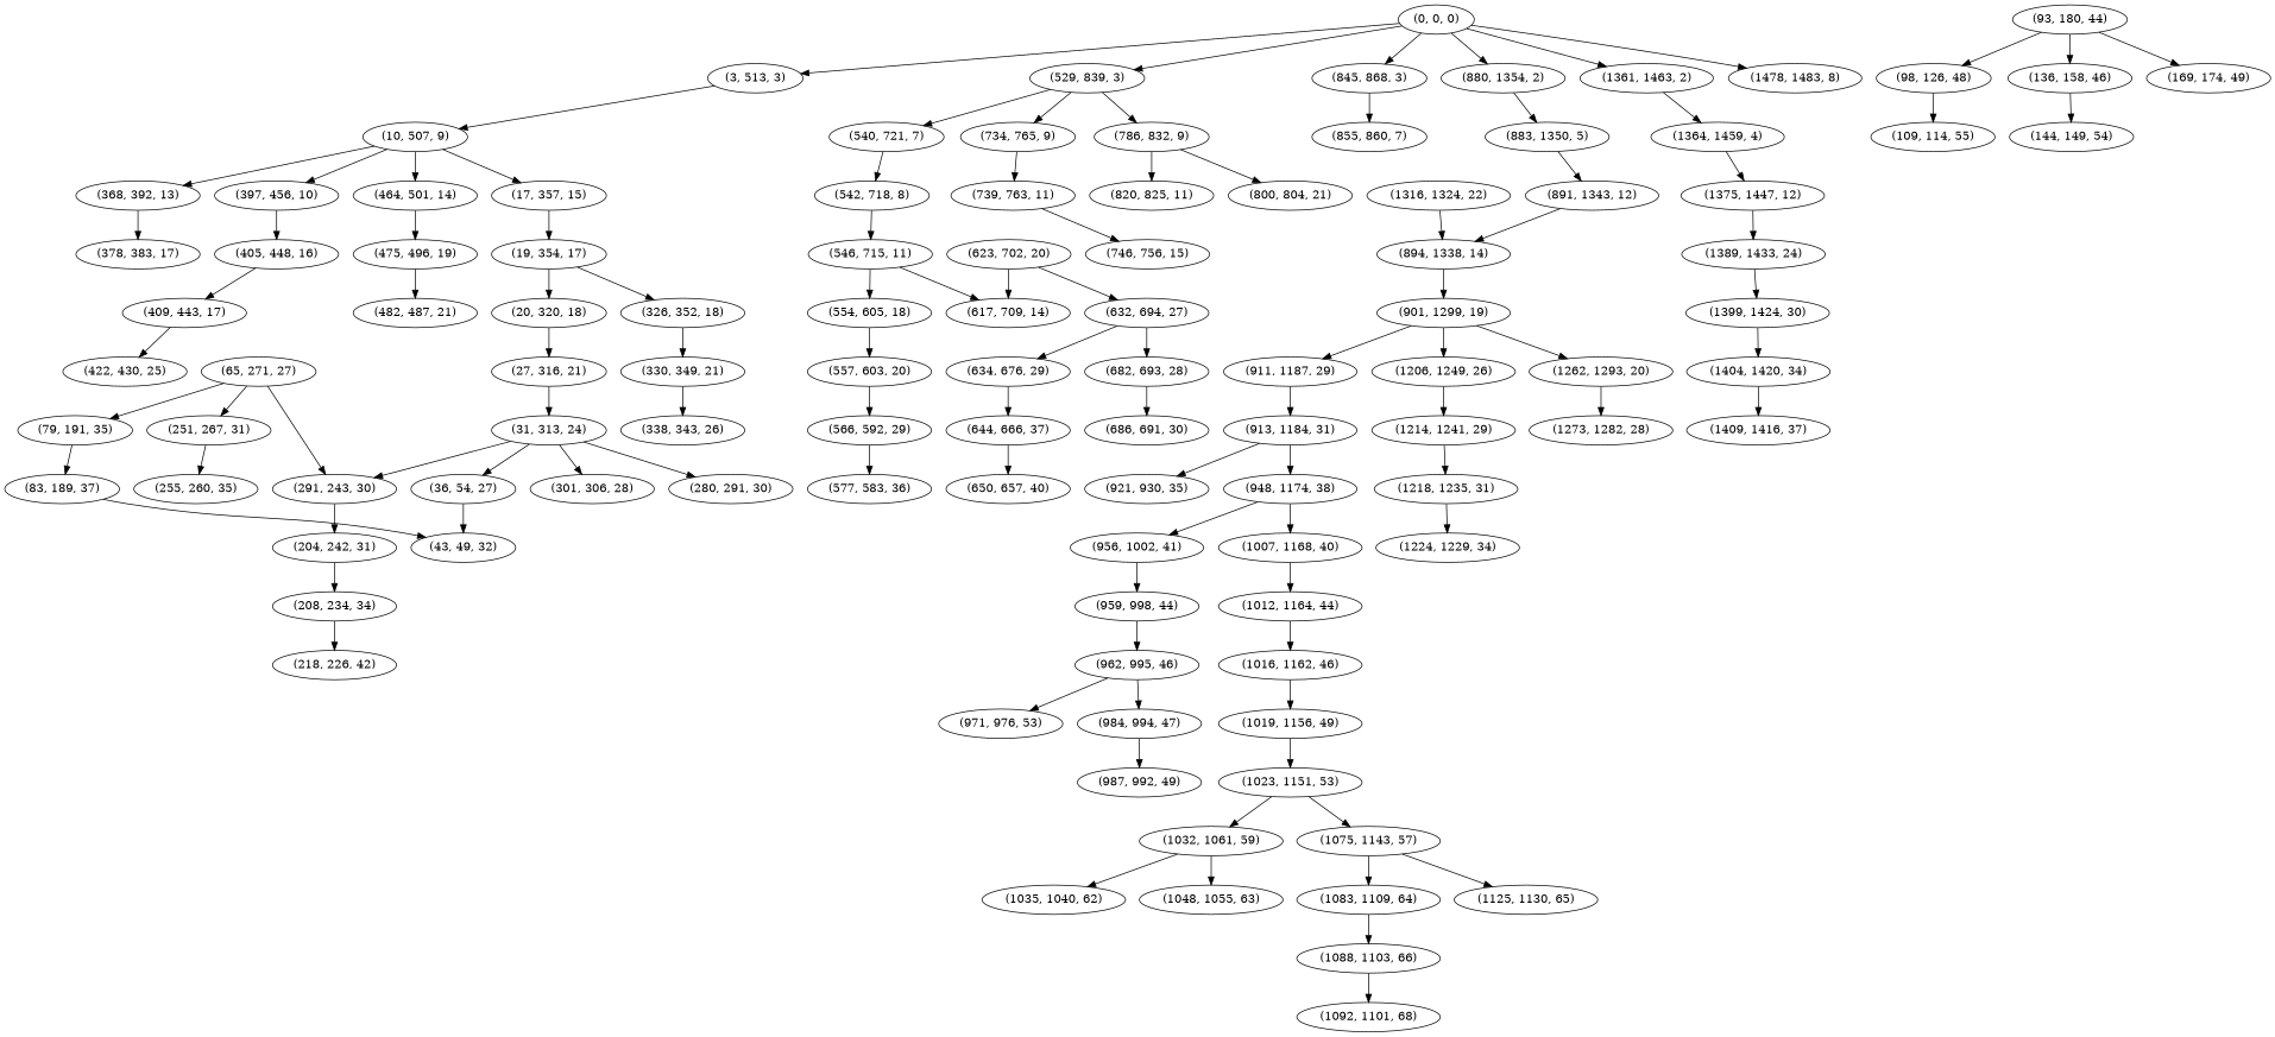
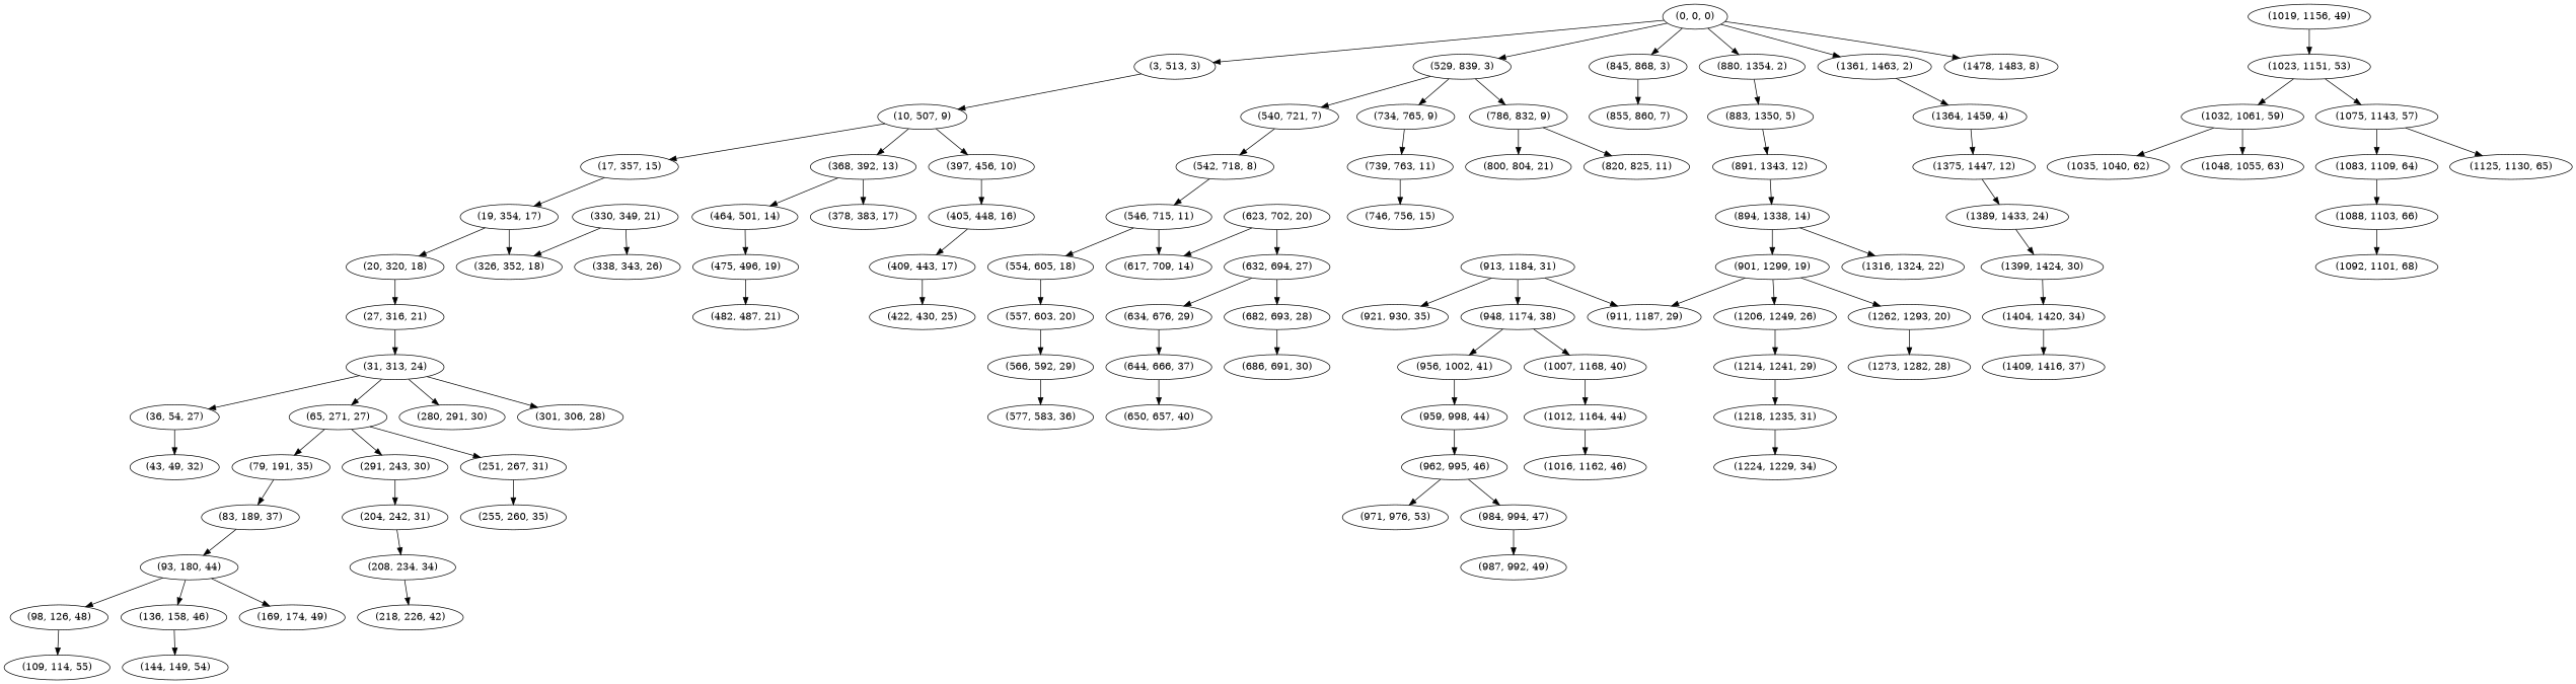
  digraph {
    "(0, 0, 0)"
    "(3, 513, 3)"
    "(529, 839, 3)"
    "(845, 868, 3)"
    "(880, 1354, 2)"
    "(1361, 1463, 2)"
    "(1478, 1483, 8)"
    "(10, 507, 9)"
    "(540, 721, 7)"
    "(734, 765, 9)"
    "(786, 832, 9)"
    "(855, 860, 7)"
    "(883, 1350, 5)"
    "(1364, 1459, 4)"
    "(17, 357, 15)"
    "(368, 392, 13)"
    "(397, 456, 10)"
    "(464, 501, 14)"
    "(19, 354, 17)"
    "(378, 383, 17)"
    "(405, 448, 16)"
    "(475, 496, 19)"
    "(20, 320, 18)"
    "(326, 352, 18)"
    "(27, 316, 21)"
    "(330, 349, 21)"
    "(31, 313, 24)"
    "(36, 54, 27)"
    "(65, 271, 27)"
    "(280, 291, 30)"
    "(301, 306, 28)"
    "(43, 49, 32)"
    "(79, 191, 35)"
    n34 [label="(291, 243, 30)"]
    "(251, 267, 31)"
    "(83, 189, 37)"
    "(204, 242, 31)"
    "(255, 260, 35)"
    "(93, 180, 44)"
    "(98, 126, 48)"
    "(136, 158, 46)"
    "(169, 174, 49)"
    "(109, 114, 55)"
    "(144, 149, 54)"
    "(208, 234, 34)"
    "(218, 226, 42)"
    "(338, 343, 26)"
    "(409, 443, 17)"
    "(422, 430, 25)"
    "(482, 487, 21)"
    "(542, 718, 8)"
    "(739, 763, 11)"
    "(800, 804, 21)"
    "(820, 825, 11)"
    "(546, 715, 11)"
    "(554, 605, 18)"
    "(617, 709, 14)"
    "(557, 603, 20)"
    "(566, 592, 29)"
    "(577, 583, 36)"
    "(623, 702, 20)"
    "(632, 694, 27)"
    "(634, 676, 29)"
    "(682, 693, 28)"
    "(644, 666, 37)"
    "(686, 691, 30)"
    "(650, 657, 40)"
    "(746, 756, 15)"
    "(891, 1343, 12)"
    "(894, 1338, 14)"
    "(901, 1299, 19)"
    "(1316, 1324, 22)"
    "(911, 1187, 29)"
    "(1206, 1249, 26)"
    "(1262, 1293, 20)"
    "(913, 1184, 31)"
    "(1214, 1241, 29)"
    "(1273, 1282, 28)"
    "(921, 930, 35)"
    "(948, 1174, 38)"
    "(956, 1002, 41)"
    "(1007, 1168, 40)"
    "(959, 998, 44)"
    "(1012, 1164, 44)"
    "(962, 995, 46)"
    "(971, 976, 53)"
    "(984, 994, 47)"
    "(987, 992, 49)"
    "(1016, 1162, 46)"
    "(1019, 1156, 49)"
    "(1023, 1151, 53)"
    "(1032, 1061, 59)"
    "(1075, 1143, 57)"
    "(1035, 1040, 62)"
    "(1048, 1055, 63)"
    "(1083, 1109, 64)"
    "(1125, 1130, 65)"
    "(1088, 1103, 66)"
    "(1092, 1101, 68)"
    "(1218, 1235, 31)"
    "(1224, 1229, 34)"
    "(1375, 1447, 12)"
    "(1389, 1433, 24)"
    "(1399, 1424, 30)"
    "(1404, 1420, 34)"
    "(1409, 1416, 37)"
    "(0, 0, 0)" -> "(3, 513, 3)"
    "(0, 0, 0)" -> "(529, 839, 3)"
    "(0, 0, 0)" -> "(845, 868, 3)"
    "(0, 0, 0)" -> "(880, 1354, 2)"
    "(0, 0, 0)" -> "(1361, 1463, 2)"
    "(0, 0, 0)" -> "(1478, 1483, 8)"
    "(3, 513, 3)" -> "(10, 507, 9)"
    "(529, 839, 3)" -> "(540, 721, 7)"
    "(529, 839, 3)" -> "(734, 765, 9)"
    "(529, 839, 3)" -> "(786, 832, 9)"
    "(845, 868, 3)" -> "(855, 860, 7)"
    "(880, 1354, 2)" -> "(883, 1350, 5)"
    "(1361, 1463, 2)" -> "(1364, 1459, 4)"
    "(10, 507, 9)" -> "(17, 357, 15)"
    "(10, 507, 9)" -> "(368, 392, 13)"
    "(10, 507, 9)" -> "(397, 456, 10)"
-   "(10, 507, 9)" -> "(464, 501, 14)"
+   "(368, 392, 13)" -> "(464, 501, 14)"
    "(540, 721, 7)" -> "(542, 718, 8)"
    "(734, 765, 9)" -> "(739, 763, 11)"
    "(786, 832, 9)" -> "(800, 804, 21)"
    "(786, 832, 9)" -> "(820, 825, 11)"
    "(883, 1350, 5)" -> "(891, 1343, 12)"
    "(1364, 1459, 4)" -> "(1375, 1447, 12)"
    "(17, 357, 15)" -> "(19, 354, 17)"
    "(368, 392, 13)" -> "(378, 383, 17)"
    "(397, 456, 10)" -> "(405, 448, 16)"
    "(464, 501, 14)" -> "(475, 496, 19)"
    "(19, 354, 17)" -> "(20, 320, 18)"
    "(19, 354, 17)" -> "(326, 352, 18)"
    "(405, 448, 16)" -> "(409, 443, 17)"
    "(475, 496, 19)" -> "(482, 487, 21)"
    "(20, 320, 18)" -> "(27, 316, 21)"
-   "(326, 352, 18)" -> "(330, 349, 21)"
+   "(330, 349, 21)" -> "(326, 352, 18)"
    "(27, 316, 21)" -> "(31, 313, 24)"
    "(330, 349, 21)" -> "(338, 343, 26)"
    "(31, 313, 24)" -> "(36, 54, 27)"
-   "(31, 313, 24)" -> n34
+   "(31, 313, 24)" -> "(65, 271, 27)"
    "(31, 313, 24)" -> "(280, 291, 30)"
    "(31, 313, 24)" -> "(301, 306, 28)"
    "(36, 54, 27)" -> "(43, 49, 32)"
    "(65, 271, 27)" -> "(79, 191, 35)"
    "(65, 271, 27)" -> n34
    "(65, 271, 27)" -> "(251, 267, 31)"
    "(79, 191, 35)" -> "(83, 189, 37)"
    n34 -> "(204, 242, 31)"
    "(251, 267, 31)" -> "(255, 260, 35)"
-   "(83, 189, 37)" -> "(43, 49, 32)"
+   "(83, 189, 37)" -> "(93, 180, 44)"
    "(204, 242, 31)" -> "(208, 234, 34)"
    "(93, 180, 44)" -> "(98, 126, 48)"
    "(93, 180, 44)" -> "(136, 158, 46)"
    "(93, 180, 44)" -> "(169, 174, 49)"
    "(98, 126, 48)" -> "(109, 114, 55)"
    "(136, 158, 46)" -> "(144, 149, 54)"
    "(208, 234, 34)" -> "(218, 226, 42)"
    "(409, 443, 17)" -> "(422, 430, 25)"
    "(542, 718, 8)" -> "(546, 715, 11)"
    "(739, 763, 11)" -> "(746, 756, 15)"
    "(546, 715, 11)" -> "(554, 605, 18)"
    "(546, 715, 11)" -> "(617, 709, 14)"
    "(554, 605, 18)" -> "(557, 603, 20)"
    "(557, 603, 20)" -> "(566, 592, 29)"
    "(566, 592, 29)" -> "(577, 583, 36)"
    "(623, 702, 20)" -> "(617, 709, 14)"
    "(623, 702, 20)" -> "(632, 694, 27)"
    "(632, 694, 27)" -> "(634, 676, 29)"
    "(632, 694, 27)" -> "(682, 693, 28)"
    "(634, 676, 29)" -> "(644, 666, 37)"
    "(682, 693, 28)" -> "(686, 691, 30)"
    "(644, 666, 37)" -> "(650, 657, 40)"
    "(891, 1343, 12)" -> "(894, 1338, 14)"
    "(894, 1338, 14)" -> "(901, 1299, 19)"
-   "(1316, 1324, 22)" -> "(894, 1338, 14)"
+   "(894, 1338, 14)" -> "(1316, 1324, 22)"
    "(901, 1299, 19)" -> "(911, 1187, 29)"
    "(901, 1299, 19)" -> "(1206, 1249, 26)"
    "(901, 1299, 19)" -> "(1262, 1293, 20)"
-   "(911, 1187, 29)" -> "(913, 1184, 31)"
+   "(913, 1184, 31)" -> "(911, 1187, 29)"
    "(1206, 1249, 26)" -> "(1214, 1241, 29)"
    "(1262, 1293, 20)" -> "(1273, 1282, 28)"
    "(913, 1184, 31)" -> "(921, 930, 35)"
    "(913, 1184, 31)" -> "(948, 1174, 38)"
    "(1214, 1241, 29)" -> "(1218, 1235, 31)"
    "(948, 1174, 38)" -> "(956, 1002, 41)"
    "(948, 1174, 38)" -> "(1007, 1168, 40)"
    "(956, 1002, 41)" -> "(959, 998, 44)"
    "(1007, 1168, 40)" -> "(1012, 1164, 44)"
    "(959, 998, 44)" -> "(962, 995, 46)"
    "(1012, 1164, 44)" -> "(1016, 1162, 46)"
    "(962, 995, 46)" -> "(971, 976, 53)"
    "(962, 995, 46)" -> "(984, 994, 47)"
    "(984, 994, 47)" -> "(987, 992, 49)"
-   "(1016, 1162, 46)" -> "(1019, 1156, 49)"
    "(1019, 1156, 49)" -> "(1023, 1151, 53)"
    "(1023, 1151, 53)" -> "(1032, 1061, 59)"
    "(1023, 1151, 53)" -> "(1075, 1143, 57)"
    "(1032, 1061, 59)" -> "(1035, 1040, 62)"
    "(1032, 1061, 59)" -> "(1048, 1055, 63)"
    "(1075, 1143, 57)" -> "(1083, 1109, 64)"
    "(1075, 1143, 57)" -> "(1125, 1130, 65)"
    "(1083, 1109, 64)" -> "(1088, 1103, 66)"
    "(1088, 1103, 66)" -> "(1092, 1101, 68)"
    "(1218, 1235, 31)" -> "(1224, 1229, 34)"
    "(1375, 1447, 12)" -> "(1389, 1433, 24)"
    "(1389, 1433, 24)" -> "(1399, 1424, 30)"
    "(1399, 1424, 30)" -> "(1404, 1420, 34)"
    "(1404, 1420, 34)" -> "(1409, 1416, 37)"
  }
